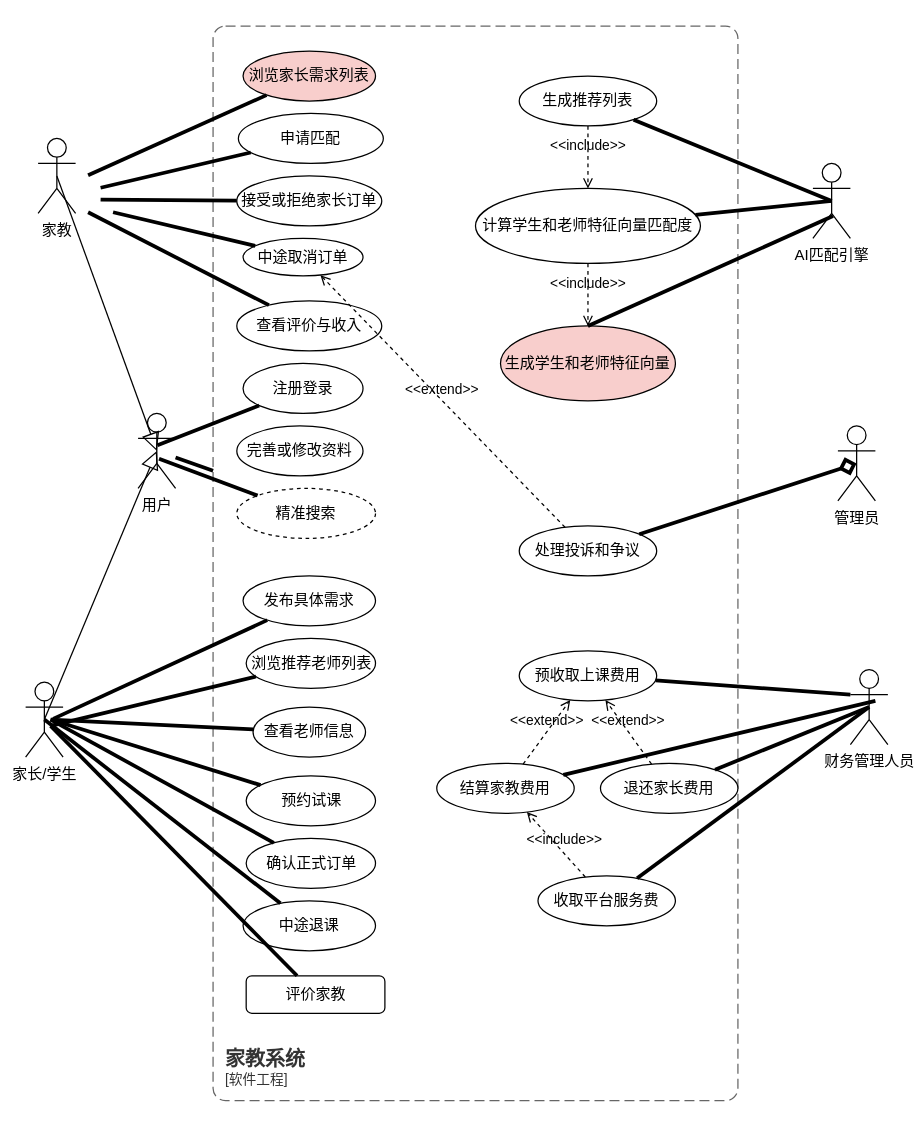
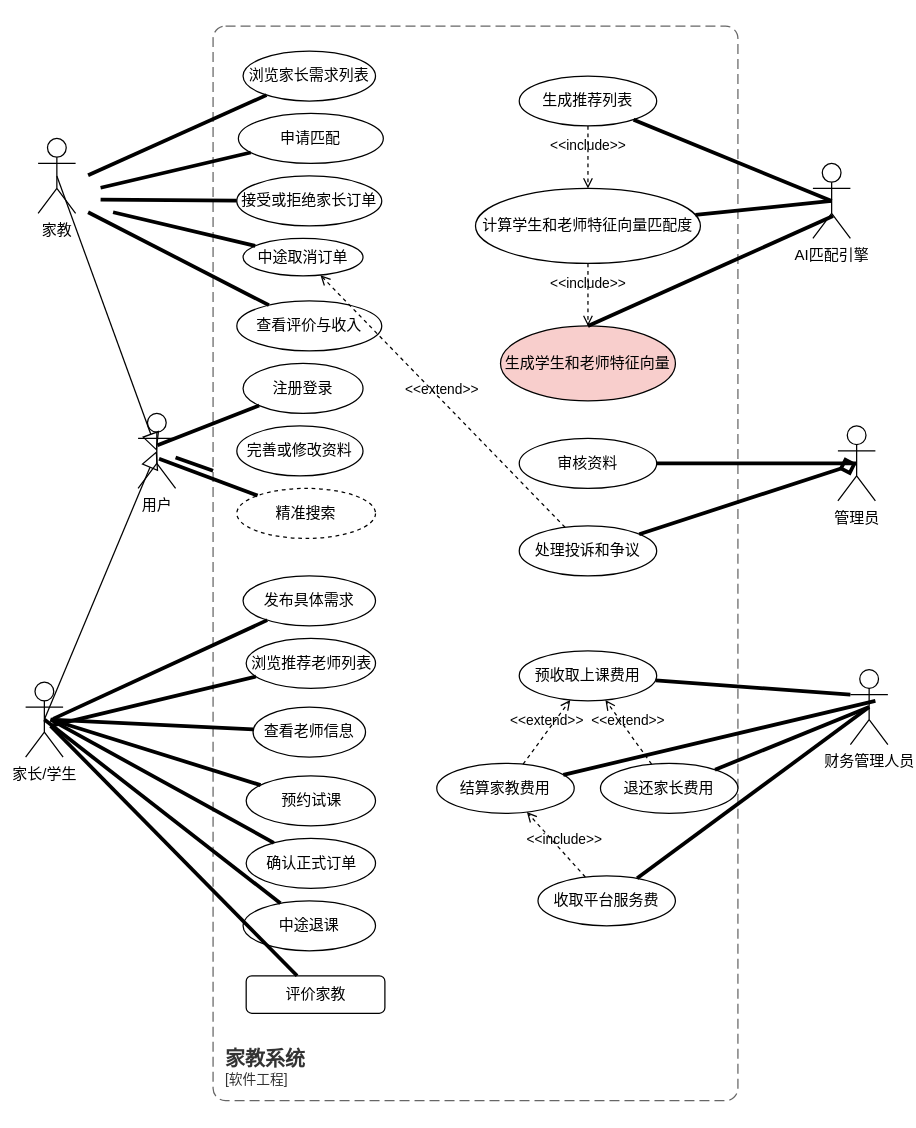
  <mxCell id="0" />
  <mxCell id="1" parent="0" />
  <mxCell id="2" value="家教" style="shape=umlActor;verticalLabelPosition=bottom;verticalAlign=top;html=1;direction=east;" vertex="1" parent="1"><mxGeometry x="30" y="110" width="30" height="60" as="geometry" /></mxCell>
  <mxCell id="3" value="家长/学生&lt;div&gt;&lt;br&gt;&lt;/div&gt;" style="shape=umlActor;verticalLabelPosition=bottom;verticalAlign=top;html=1;" vertex="1" parent="1"><mxGeometry x="20" y="545" width="30" height="60" as="geometry" /></mxCell>
  <mxCell id="4" value="用户&lt;div&gt;&lt;br&gt;&lt;/div&gt;" style="shape=umlActor;verticalLabelPosition=bottom;verticalAlign=top;html=1;" vertex="1" parent="1"><mxGeometry x="110" y="330" width="30" height="60" as="geometry" /></mxCell>
- <mxCell id="5" value="浏览家长需求列表" style="ellipse;whiteSpace=wrap;html=1;fillColor=#f8cecc;" vertex="1" parent="1"><mxGeometry x="194" y="40" width="106" height="40" as="geometry" /></mxCell>
+ <mxCell id="5" value="浏览家长需求列表" style="ellipse;whiteSpace=wrap;html=1;" vertex="1" parent="1"><mxGeometry x="194" y="40" width="106" height="40" as="geometry" /></mxCell>
  <mxCell id="6" value="申请匹配" style="ellipse;whiteSpace=wrap;html=1;" vertex="1" parent="1"><mxGeometry x="190.25" y="90" width="116" height="40" as="geometry" /></mxCell>
  <mxCell id="7" value="接受或拒绝家长订单" style="ellipse;whiteSpace=wrap;html=1;" vertex="1" parent="1"><mxGeometry x="189" y="140" width="116" height="40" as="geometry" /></mxCell>
  <mxCell id="8" value="查看评价与收入" style="ellipse;whiteSpace=wrap;html=1;" vertex="1" parent="1"><mxGeometry x="189" y="240" width="116" height="40" as="geometry" /></mxCell>
  <mxCell id="9" value="完善或修改资料" style="ellipse;whiteSpace=wrap;html=1;" vertex="1" parent="1"><mxGeometry x="189" y="340" width="101" height="40" as="geometry" /></mxCell>
  <mxCell id="10" value="精准搜索" style="ellipse;whiteSpace=wrap;html=1;dashed=1;" vertex="1" parent="1"><mxGeometry x="189" y="390" width="111" height="40" as="geometry" /></mxCell>
  <mxCell id="11" value="发布具体需求" style="ellipse;whiteSpace=wrap;html=1;" vertex="1" parent="1"><mxGeometry x="194" y="460" width="106" height="40" as="geometry" /></mxCell>
  <mxCell id="12" value="查看老师信息" style="ellipse;whiteSpace=wrap;html=1;" vertex="1" parent="1"><mxGeometry x="202" y="565" width="90" height="40" as="geometry" /></mxCell>
  <mxCell id="13" value="中途退课" style="ellipse;whiteSpace=wrap;html=1;" vertex="1" parent="1"><mxGeometry x="194" y="720" width="106" height="40" as="geometry" /></mxCell>
  <mxCell id="14" value="评价家教" style="whiteSpace=wrap;html=1;rounded=1;" vertex="1" parent="1"><mxGeometry x="196.5" y="780" width="111" height="30" as="geometry" /></mxCell>
  <mxCell id="15" value="浏览推荐老师列表" style="ellipse;whiteSpace=wrap;html=1;" vertex="1" parent="1"><mxGeometry x="196.5" y="510" width="103.5" height="40" as="geometry" /></mxCell>
  <mxCell id="16" value="预约试课" style="ellipse;whiteSpace=wrap;html=1;" vertex="1" parent="1"><mxGeometry x="196.5" y="620" width="103.5" height="40" as="geometry" /></mxCell>
  <mxCell id="17" value="确认正式订单" style="ellipse;whiteSpace=wrap;html=1;" vertex="1" parent="1"><mxGeometry x="196.5" y="670" width="103.5" height="40" as="geometry" /></mxCell>
  <mxCell id="18" value="生成推荐列表" style="ellipse;whiteSpace=wrap;html=1;" vertex="1" parent="1"><mxGeometry x="415" y="60" width="110" height="40" as="geometry" /></mxCell>
  <mxCell id="19" value="&lt;font style=&quot;font-size: 16px&quot;&gt;&lt;b&gt;&lt;div style=&quot;text-align: left&quot;&gt;家教系统&lt;/div&gt;&lt;/b&gt;&lt;/font&gt;&lt;div style=&quot;text-align: left&quot;&gt;[软件工程]&lt;/div&gt;" style="rounded=1;fontSize=11;whiteSpace=wrap;html=1;dashed=1;arcSize=20;fillColor=none;strokeColor=#666666;fontColor=#333333;labelBackgroundColor=none;align=left;verticalAlign=bottom;labelBorderColor=none;spacingTop=0;spacing=10;dashPattern=8 4;metaEdit=1;rotatable=0;perimeter=rectanglePerimeter;noLabel=0;labelPadding=0;allowArrows=0;connectable=0;expand=0;recursiveResize=0;editable=1;pointerEvents=0;absoluteArcSize=1;points=[[0.25,0,0],[0.5,0,0],[0.75,0,0],[1,0.25,0],[1,0.5,0],[1,0.75,0],[0.75,1,0],[0.5,1,0],[0.25,1,0],[0,0.75,0],[0,0.5,0],[0,0.25,0]];" vertex="1" parent="1"><mxGeometry x="170" y="20" width="420" height="860" as="geometry" /></mxCell>
  <mxCell id="20" value="" style="edgeStyle=none;html=1;endSize=12;endArrow=block;endFill=0;entryX=0.5;entryY=0.5;entryDx=0;entryDy=0;entryPerimeter=0;exitX=0.5;exitY=0.5;exitDx=0;exitDy=0;exitPerimeter=0;" edge="1" parent="1" source="2" target="4"><mxGeometry width="160" relative="1" as="geometry"><mxPoint x="-80" y="100" as="sourcePoint" /><mxPoint x="80" y="100" as="targetPoint" /></mxGeometry></mxCell>
  <mxCell id="21" value="" style="edgeStyle=none;html=1;endSize=12;endArrow=block;endFill=0;entryX=0.5;entryY=0.5;entryDx=0;entryDy=0;entryPerimeter=0;exitX=0.5;exitY=0.5;exitDx=0;exitDy=0;exitPerimeter=0;" edge="1" parent="1" source="3" target="4"><mxGeometry width="160" relative="1" as="geometry"><mxPoint x="50" y="385" as="sourcePoint" /><mxPoint x="130" y="505" as="targetPoint" /></mxGeometry></mxCell>
  <mxCell id="22" value="" style="endArrow=none;startArrow=none;endFill=0;startFill=0;endSize=8;html=1;verticalAlign=bottom;labelBackgroundColor=none;strokeWidth=3;" edge="1" parent="1" target="5"><mxGeometry width="160" relative="1" as="geometry"><mxPoint x="70" y="139.41" as="sourcePoint" /><mxPoint x="230" y="139.41" as="targetPoint" /></mxGeometry></mxCell>
  <mxCell id="23" value="" style="endArrow=none;startArrow=none;endFill=0;startFill=0;endSize=8;html=1;verticalAlign=bottom;labelBackgroundColor=none;strokeWidth=3;" edge="1" parent="1" target="6"><mxGeometry width="160" relative="1" as="geometry"><mxPoint x="80" y="149.41" as="sourcePoint" /><mxPoint x="211" y="120" as="targetPoint" /></mxGeometry></mxCell>
  <mxCell id="24" value="&lt;span style=&quot;font-family: monospace; font-size: 0px; text-align: start;&quot;&gt;%3CmxGraphModel%3E%3Croot%3E%3CmxCell%20id%3D%220%22%2F%3E%3CmxCell%20id%3D%221%22%20parent%3D%220%22%2F%3E%3CmxCell%20id%3D%222%22%20value%3D%22%22%20style%3D%22endArrow%3Dnone%3BstartArrow%3Dnone%3BendFill%3D0%3BstartFill%3D0%3BendSize%3D8%3Bhtml%3D1%3BverticalAlign%3Dbottom%3BlabelBackgroundColor%3Dnone%3BstrokeWidth%3D3%3B%22%20edge%3D%221%22%20parent%3D%221%22%3E%3CmxGeometry%20width%3D%22160%22%20relative%3D%221%22%20as%3D%22geometry%22%3E%3CmxPoint%20x%3D%2290%22%20y%3D%22159%22%20as%3D%22sourcePoint%22%2F%3E%3CmxPoint%20x%3D%22199%22%20y%3D%22160%22%20as%3D%22targetPoint%22%2F%3E%3C%2FmxGeometry%3E%3C%2FmxCell%3E%3C%2Froot%3E%3C%2FmxGraphModel%3E&lt;/span&gt;&lt;span style=&quot;font-family: monospace; font-size: 0px; text-align: start;&quot;&gt;%3CmxGraphModel%3E%3Croot%3E%3CmxCell%20id%3D%220%22%2F%3E%3CmxCell%20id%3D%221%22%20parent%3D%220%22%2F%3E%3CmxCell%20id%3D%222%22%20value%3D%22%22%20style%3D%22endArrow%3Dnone%3BstartArrow%3Dnone%3BendFill%3D0%3BstartFill%3D0%3BendSize%3D8%3Bhtml%3D1%3BverticalAlign%3Dbottom%3BlabelBackgroundColor%3Dnone%3BstrokeWidth%3D3%3B%22%20edge%3D%221%22%20parent%3D%221%22%3E%3CmxGeometry%20width%3D%22160%22%20relative%3D%221%22%20as%3D%22geometry%22%3E%3CmxPoint%20x%3D%2290%22%20y%3D%22159%22%20as%3D%22sourcePoint%22%2F%3E%3CmxPoint%20x%3D%22199%22%20y%3D%22160%22%20as%3D%22targetPoint%22%2F%3E%3C%2FmxGeometry%3E%3C%2FmxCell%3E%3C%2Froot%3E%3C%2FmxGraphModel%3E&lt;/span&gt;" style="endArrow=none;startArrow=none;endFill=0;startFill=0;endSize=8;html=1;verticalAlign=bottom;labelBackgroundColor=none;strokeWidth=3;" edge="1" parent="1" target="7"><mxGeometry width="160" relative="1" as="geometry"><mxPoint x="80" y="159" as="sourcePoint" /><mxPoint x="221" y="130" as="targetPoint" /></mxGeometry></mxCell>
  <mxCell id="25" value="" style="endArrow=none;startArrow=none;endFill=0;startFill=0;endSize=8;html=1;verticalAlign=bottom;labelBackgroundColor=none;strokeWidth=3;" edge="1" parent="1" target="8"><mxGeometry width="160" relative="1" as="geometry"><mxPoint x="70" y="169" as="sourcePoint" /><mxPoint x="231" y="140" as="targetPoint" /></mxGeometry></mxCell>
  <mxCell id="26" value="注册登录" style="ellipse;whiteSpace=wrap;html=1;" vertex="1" parent="1"><mxGeometry x="194" y="290" width="96" height="40" as="geometry" /></mxCell>
  <mxCell id="27" value="" style="endArrow=none;startArrow=none;endFill=0;startFill=0;endSize=8;html=1;verticalAlign=bottom;labelBackgroundColor=none;strokeWidth=3;exitX=0.516;exitY=0.423;exitDx=0;exitDy=0;exitPerimeter=0;" edge="1" parent="1" source="4" target="26"><mxGeometry width="160" relative="1" as="geometry"><mxPoint x="130" y="319.41" as="sourcePoint" /><mxPoint x="290" y="319.41" as="targetPoint" /></mxGeometry></mxCell>
  <mxCell id="28" value="" style="endArrow=none;startArrow=none;endFill=0;startFill=0;endSize=8;html=1;verticalAlign=bottom;labelBackgroundColor=none;strokeWidth=3;" edge="1" parent="1" source="4" target="19"><mxGeometry width="160" relative="1" as="geometry"><mxPoint x="140" y="329.41" as="sourcePoint" /><mxPoint x="205" y="323" as="targetPoint" /></mxGeometry></mxCell>
  <mxCell id="29" value="" style="endArrow=none;startArrow=none;endFill=0;startFill=0;endSize=8;html=1;verticalAlign=bottom;labelBackgroundColor=none;strokeWidth=3;exitX=0.559;exitY=0.605;exitDx=0;exitDy=0;exitPerimeter=0;" edge="1" parent="1" source="4" target="10"><mxGeometry width="160" relative="1" as="geometry"><mxPoint x="150" y="339.41" as="sourcePoint" /><mxPoint x="215" y="333" as="targetPoint" /></mxGeometry></mxCell>
  <mxCell id="30" value="" style="endArrow=none;startArrow=none;endFill=0;startFill=0;endSize=8;html=1;verticalAlign=bottom;labelBackgroundColor=none;strokeWidth=3;" edge="1" parent="1" target="11"><mxGeometry width="160" relative="1" as="geometry"><mxPoint x="42" y="574.41" as="sourcePoint" /><mxPoint x="202" y="574.41" as="targetPoint" /></mxGeometry></mxCell>
  <mxCell id="31" value="" style="endArrow=none;startArrow=none;endFill=0;startFill=0;endSize=8;html=1;verticalAlign=bottom;labelBackgroundColor=none;strokeWidth=3;" edge="1" parent="1" target="15"><mxGeometry width="160" relative="1" as="geometry"><mxPoint x="40" y="580" as="sourcePoint" /><mxPoint x="223" y="505" as="targetPoint" /></mxGeometry></mxCell>
  <mxCell id="32" value="" style="endArrow=none;startArrow=none;endFill=0;startFill=0;endSize=8;html=1;verticalAlign=bottom;labelBackgroundColor=none;strokeWidth=3;" edge="1" parent="1" target="12"><mxGeometry width="160" relative="1" as="geometry"><mxPoint x="40" y="575" as="sourcePoint" /><mxPoint x="233" y="515" as="targetPoint" /></mxGeometry></mxCell>
  <mxCell id="33" value="" style="endArrow=none;startArrow=none;endFill=0;startFill=0;endSize=8;html=1;verticalAlign=bottom;labelBackgroundColor=none;strokeWidth=3;" edge="1" parent="1" target="16"><mxGeometry width="160" relative="1" as="geometry"><mxPoint x="40" y="575" as="sourcePoint" /><mxPoint x="243" y="525" as="targetPoint" /></mxGeometry></mxCell>
  <mxCell id="34" value="" style="endArrow=none;startArrow=none;endFill=0;startFill=0;endSize=8;html=1;verticalAlign=bottom;labelBackgroundColor=none;strokeWidth=3;" edge="1" parent="1" target="17"><mxGeometry width="160" relative="1" as="geometry"><mxPoint x="40" y="575" as="sourcePoint" /><mxPoint x="253" y="535" as="targetPoint" /></mxGeometry></mxCell>
  <mxCell id="35" value="" style="endArrow=none;startArrow=none;endFill=0;startFill=0;endSize=8;html=1;verticalAlign=bottom;labelBackgroundColor=none;strokeWidth=3;exitX=0.5;exitY=0.5;exitDx=0;exitDy=0;exitPerimeter=0;" edge="1" parent="1" source="3" target="13"><mxGeometry width="160" relative="1" as="geometry"><mxPoint x="92" y="624.41" as="sourcePoint" /><mxPoint x="263" y="545" as="targetPoint" /></mxGeometry></mxCell>
  <mxCell id="36" value="" style="endArrow=none;startArrow=none;endFill=0;startFill=0;endSize=8;html=1;verticalAlign=bottom;labelBackgroundColor=none;strokeWidth=3;" edge="1" parent="1" target="14"><mxGeometry width="160" relative="1" as="geometry"><mxPoint x="40" y="580" as="sourcePoint" /><mxPoint x="273" y="555" as="targetPoint" /></mxGeometry></mxCell>
  <mxCell id="37" value="计算学生和老师特征向量匹配度" style="ellipse;whiteSpace=wrap;html=1;" vertex="1" parent="1"><mxGeometry x="380" y="150" width="180" height="60" as="geometry" /></mxCell>
  <mxCell id="38" value="生成学生和老师特征向量" style="ellipse;whiteSpace=wrap;html=1;fillColor=#f8cecc;" vertex="1" parent="1"><mxGeometry x="400" y="260" width="140" height="60" as="geometry" /></mxCell>
+ <mxCell id="39" value="审核资料" style="ellipse;whiteSpace=wrap;html=1;" vertex="1" parent="1"><mxGeometry x="415" y="350" width="110" height="40" as="geometry" /></mxCell>
  <mxCell id="40" value="处理投诉和争议" style="ellipse;whiteSpace=wrap;html=1;" vertex="1" parent="1"><mxGeometry x="415" y="420" width="110" height="40" as="geometry" /></mxCell>
  <mxCell id="41" value="预收取上课费用" style="ellipse;whiteSpace=wrap;html=1;" vertex="1" parent="1"><mxGeometry x="415" y="520" width="110" height="40" as="geometry" /></mxCell>
  <mxCell id="42" value="结算家教费用" style="ellipse;whiteSpace=wrap;html=1;" vertex="1" parent="1"><mxGeometry x="349" y="610" width="110" height="40" as="geometry" /></mxCell>
  <mxCell id="43" value="退还家长费用" style="ellipse;whiteSpace=wrap;html=1;" vertex="1" parent="1"><mxGeometry x="480" y="610" width="110" height="40" as="geometry" /></mxCell>
  <mxCell id="44" value="收取平台服务费" style="ellipse;whiteSpace=wrap;html=1;" vertex="1" parent="1"><mxGeometry x="430" y="700" width="110" height="40" as="geometry" /></mxCell>
  <mxCell id="45" value="AI匹配引擎" style="shape=umlActor;verticalLabelPosition=bottom;verticalAlign=top;html=1;" vertex="1" parent="1"><mxGeometry x="650" y="130" width="30" height="60" as="geometry" /></mxCell>
  <mxCell id="46" value="管理员" style="shape=umlActor;verticalLabelPosition=bottom;verticalAlign=top;html=1;" vertex="1" parent="1"><mxGeometry x="670" y="340" width="30" height="60" as="geometry" /></mxCell>
  <mxCell id="47" value="财务管理人员" style="shape=umlActor;verticalLabelPosition=bottom;verticalAlign=top;html=1;" vertex="1" parent="1"><mxGeometry x="680" y="535" width="30" height="60" as="geometry" /></mxCell>
  <mxCell id="48" value="" style="endArrow=none;startArrow=none;endFill=0;startFill=0;endSize=8;html=1;verticalAlign=bottom;labelBackgroundColor=none;strokeWidth=3;entryX=0.5;entryY=0.5;entryDx=0;entryDy=0;entryPerimeter=0;" edge="1" parent="1" source="18" target="45"><mxGeometry width="160" relative="1" as="geometry"><mxPoint x="500" y="150" as="sourcePoint" /><mxPoint x="660" y="150" as="targetPoint" /></mxGeometry></mxCell>
  <mxCell id="49" value="" style="endArrow=none;startArrow=none;endFill=0;startFill=0;endSize=8;html=1;verticalAlign=bottom;labelBackgroundColor=none;strokeWidth=3;entryX=0.5;entryY=0.5;entryDx=0;entryDy=0;entryPerimeter=0;" edge="1" parent="1" source="37" target="45"><mxGeometry width="160" relative="1" as="geometry"><mxPoint x="533" y="140" as="sourcePoint" /><mxPoint x="675" y="170" as="targetPoint" /></mxGeometry></mxCell>
  <mxCell id="50" value="" style="endArrow=none;startArrow=none;endFill=0;startFill=0;endSize=8;html=1;verticalAlign=bottom;labelBackgroundColor=none;strokeWidth=3;exitX=0.5;exitY=0;exitDx=0;exitDy=0;entryX=0.537;entryY=0.7;entryDx=0;entryDy=0;entryPerimeter=0;" edge="1" parent="1" source="38" target="45"><mxGeometry width="160" relative="1" as="geometry"><mxPoint x="543" y="150" as="sourcePoint" /><mxPoint x="670" y="240" as="targetPoint" /></mxGeometry></mxCell>
+ <mxCell id="51" value="" style="endArrow=none;startArrow=none;endFill=0;startFill=0;endSize=8;html=1;verticalAlign=bottom;labelBackgroundColor=none;strokeWidth=3;entryX=0.5;entryY=0.5;entryDx=0;entryDy=0;entryPerimeter=0;" edge="1" parent="1" source="39" target="46"><mxGeometry width="160" relative="1" as="geometry"><mxPoint x="470" y="430" as="sourcePoint" /><mxPoint x="630" y="430" as="targetPoint" /></mxGeometry></mxCell>
  <mxCell id="52" value="" style="endArrow=diamond;startArrow=none;endFill=0;startFill=0;endSize=8;html=1;verticalAlign=bottom;labelBackgroundColor=none;strokeWidth=3;entryX=0.5;entryY=0.5;entryDx=0;entryDy=0;entryPerimeter=0;" edge="1" parent="1" source="40" target="46"><mxGeometry width="160" relative="1" as="geometry"><mxPoint x="550" y="380" as="sourcePoint" /><mxPoint x="695" y="380" as="targetPoint" /></mxGeometry></mxCell>
  <mxCell id="53" value="" style="endArrow=none;startArrow=none;endFill=0;startFill=0;endSize=8;html=1;verticalAlign=bottom;labelBackgroundColor=none;strokeWidth=3;entryX=0;entryY=0.333;entryDx=0;entryDy=0;entryPerimeter=0;" edge="1" parent="1" source="41" target="47"><mxGeometry width="160" relative="1" as="geometry"><mxPoint x="490" y="545" as="sourcePoint" /><mxPoint x="650" y="545" as="targetPoint" /></mxGeometry></mxCell>
  <mxCell id="54" value="" style="endArrow=none;startArrow=none;endFill=0;startFill=0;endSize=8;html=1;verticalAlign=bottom;labelBackgroundColor=none;strokeWidth=3;entryX=0.667;entryY=0.417;entryDx=0;entryDy=0;entryPerimeter=0;" edge="1" parent="1" source="42" target="47"><mxGeometry width="160" relative="1" as="geometry"><mxPoint x="534" y="554" as="sourcePoint" /><mxPoint x="690" y="565" as="targetPoint" /></mxGeometry></mxCell>
  <mxCell id="55" value="" style="endArrow=none;startArrow=none;endFill=0;startFill=0;endSize=8;html=1;verticalAlign=bottom;labelBackgroundColor=none;strokeWidth=3;entryX=0.5;entryY=0.5;entryDx=0;entryDy=0;entryPerimeter=0;" edge="1" parent="1" source="43" target="47"><mxGeometry width="160" relative="1" as="geometry"><mxPoint x="544" y="564" as="sourcePoint" /><mxPoint x="700" y="575" as="targetPoint" /></mxGeometry></mxCell>
  <mxCell id="56" value="" style="endArrow=none;startArrow=none;endFill=0;startFill=0;endSize=8;html=1;verticalAlign=bottom;labelBackgroundColor=none;strokeWidth=3;entryX=0.5;entryY=0.5;entryDx=0;entryDy=0;entryPerimeter=0;" edge="1" parent="1" source="44" target="47"><mxGeometry width="160" relative="1" as="geometry"><mxPoint x="554" y="574" as="sourcePoint" /><mxPoint x="710" y="585" as="targetPoint" /></mxGeometry></mxCell>
  <mxCell id="57" value="&amp;lt;&amp;lt;extend&amp;gt;&amp;gt;" style="html=1;verticalAlign=bottom;labelBackgroundColor=none;endArrow=open;endFill=0;dashed=1;" edge="1" parent="1" source="40" target="59"><mxGeometry width="160" relative="1" as="geometry"><mxPoint x="300" y="610" as="sourcePoint" /><mxPoint x="460" y="610" as="targetPoint" /></mxGeometry></mxCell>
  <mxCell id="58" value="&amp;lt;&amp;lt;extend&amp;gt;&amp;gt;" style="html=1;verticalAlign=bottom;labelBackgroundColor=none;endArrow=open;endFill=0;dashed=1;" edge="1" parent="1" source="42" target="41"><mxGeometry width="160" relative="1" as="geometry"><mxPoint x="310" y="500" as="sourcePoint" /><mxPoint x="470" y="500" as="targetPoint" /></mxGeometry></mxCell>
  <mxCell id="59" value="中途取消订单" style="ellipse;whiteSpace=wrap;html=1;" vertex="1" parent="1"><mxGeometry x="194" y="190" width="96" height="30" as="geometry" /></mxCell>
  <mxCell id="60" value="&lt;span style=&quot;font-family: monospace; font-size: 0px; text-align: start;&quot;&gt;%3CmxGraphModel%3E%3Croot%3E%3CmxCell%20id%3D%220%22%2F%3E%3CmxCell%20id%3D%221%22%20parent%3D%220%22%2F%3E%3CmxCell%20id%3D%222%22%20value%3D%22%22%20style%3D%22endArrow%3Dnone%3BstartArrow%3Dnone%3BendFill%3D0%3BstartFill%3D0%3BendSize%3D8%3Bhtml%3D1%3BverticalAlign%3Dbottom%3BlabelBackgroundColor%3Dnone%3BstrokeWidth%3D3%3B%22%20edge%3D%221%22%20parent%3D%221%22%3E%3CmxGeometry%20width%3D%22160%22%20relative%3D%221%22%20as%3D%22geometry%22%3E%3CmxPoint%20x%3D%2290%22%20y%3D%22159%22%20as%3D%22sourcePoint%22%2F%3E%3CmxPoint%20x%3D%22199%22%20y%3D%22160%22%20as%3D%22targetPoint%22%2F%3E%3C%2FmxGeometry%3E%3C%2FmxCell%3E%3C%2Froot%3E%3C%2FmxGraphModel%3E&lt;/span&gt;&lt;span style=&quot;font-family: monospace; font-size: 0px; text-align: start;&quot;&gt;%3CmxGraphModel%3E%3Croot%3E%3CmxCell%20id%3D%220%22%2F%3E%3CmxCell%20id%3D%221%22%20parent%3D%220%22%2F%3E%3CmxCell%20id%3D%222%22%20value%3D%22%22%20style%3D%22endArrow%3Dnone%3BstartArrow%3Dnone%3BendFill%3D0%3BstartFill%3D0%3BendSize%3D8%3Bhtml%3D1%3BverticalAlign%3Dbottom%3BlabelBackgroundColor%3Dnone%3BstrokeWidth%3D3%3B%22%20edge%3D%221%22%20parent%3D%221%22%3E%3CmxGeometry%20width%3D%22160%22%20relative%3D%221%22%20as%3D%22geometry%22%3E%3CmxPoint%20x%3D%2290%22%20y%3D%22159%22%20as%3D%22sourcePoint%22%2F%3E%3CmxPoint%20x%3D%22199%22%20y%3D%22160%22%20as%3D%22targetPoint%22%2F%3E%3C%2FmxGeometry%3E%3C%2FmxCell%3E%3C%2Froot%3E%3C%2FmxGraphModel%3E&lt;/span&gt;" style="endArrow=none;startArrow=none;endFill=0;startFill=0;endSize=8;html=1;verticalAlign=bottom;labelBackgroundColor=none;strokeWidth=3;" edge="1" parent="1" target="59"><mxGeometry width="160" relative="1" as="geometry"><mxPoint x="90" y="169" as="sourcePoint" /><mxPoint x="199" y="170" as="targetPoint" /></mxGeometry></mxCell>
  <mxCell id="61" value="&amp;lt;&amp;lt;extend&amp;gt;&amp;gt;" style="html=1;verticalAlign=bottom;labelBackgroundColor=none;endArrow=open;endFill=0;dashed=1;" edge="1" parent="1" source="43" target="41"><mxGeometry width="160" relative="1" as="geometry"><mxPoint x="310" y="480" as="sourcePoint" /><mxPoint x="470" y="480" as="targetPoint" /></mxGeometry></mxCell>
  <mxCell id="62" value="&amp;lt;&amp;lt;include&amp;gt;&amp;gt;" style="html=1;verticalAlign=bottom;labelBackgroundColor=none;endArrow=open;endFill=0;dashed=1;" edge="1" parent="1" source="44" target="42"><mxGeometry x="-0.214" y="-1" width="160" relative="1" as="geometry"><mxPoint x="310" y="480" as="sourcePoint" /><mxPoint x="470" y="480" as="targetPoint" /><mxPoint as="offset" /></mxGeometry></mxCell>
  <mxCell id="63" value="&amp;lt;&amp;lt;include&amp;gt;&amp;gt;" style="html=1;verticalAlign=bottom;labelBackgroundColor=none;endArrow=open;endFill=0;dashed=1;" edge="1" parent="1" source="37" target="38"><mxGeometry width="160" relative="1" as="geometry"><mxPoint x="310" y="480" as="sourcePoint" /><mxPoint x="470" y="290" as="targetPoint" /></mxGeometry></mxCell>
  <mxCell id="64" value="&amp;lt;&amp;lt;include&amp;gt;&amp;gt;" style="html=1;verticalAlign=bottom;labelBackgroundColor=none;endArrow=open;endFill=0;dashed=1;" edge="1" parent="1" source="18" target="37"><mxGeometry width="160" relative="1" as="geometry"><mxPoint x="310" y="480" as="sourcePoint" /><mxPoint x="470" y="190" as="targetPoint" /></mxGeometry></mxCell>
